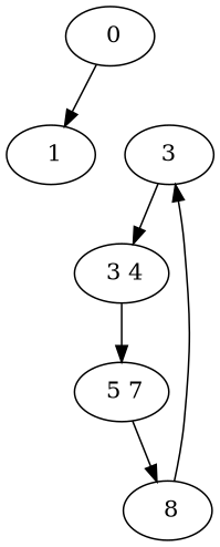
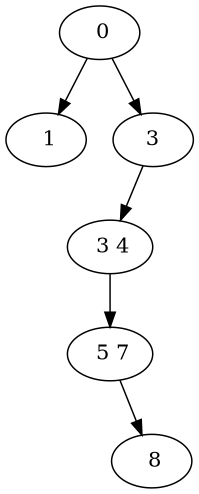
  digraph {
    " 0"
    " 1"
    n3 [label=3]
    " 3 4"
    " 5 7"
    " 8"
    " 0" -> " 1"
-   " 8" -> n3
+   " 0" -> n3
    n3 -> " 3 4"
    " 3 4" -> " 5 7"
    " 5 7" -> " 8"
  }
